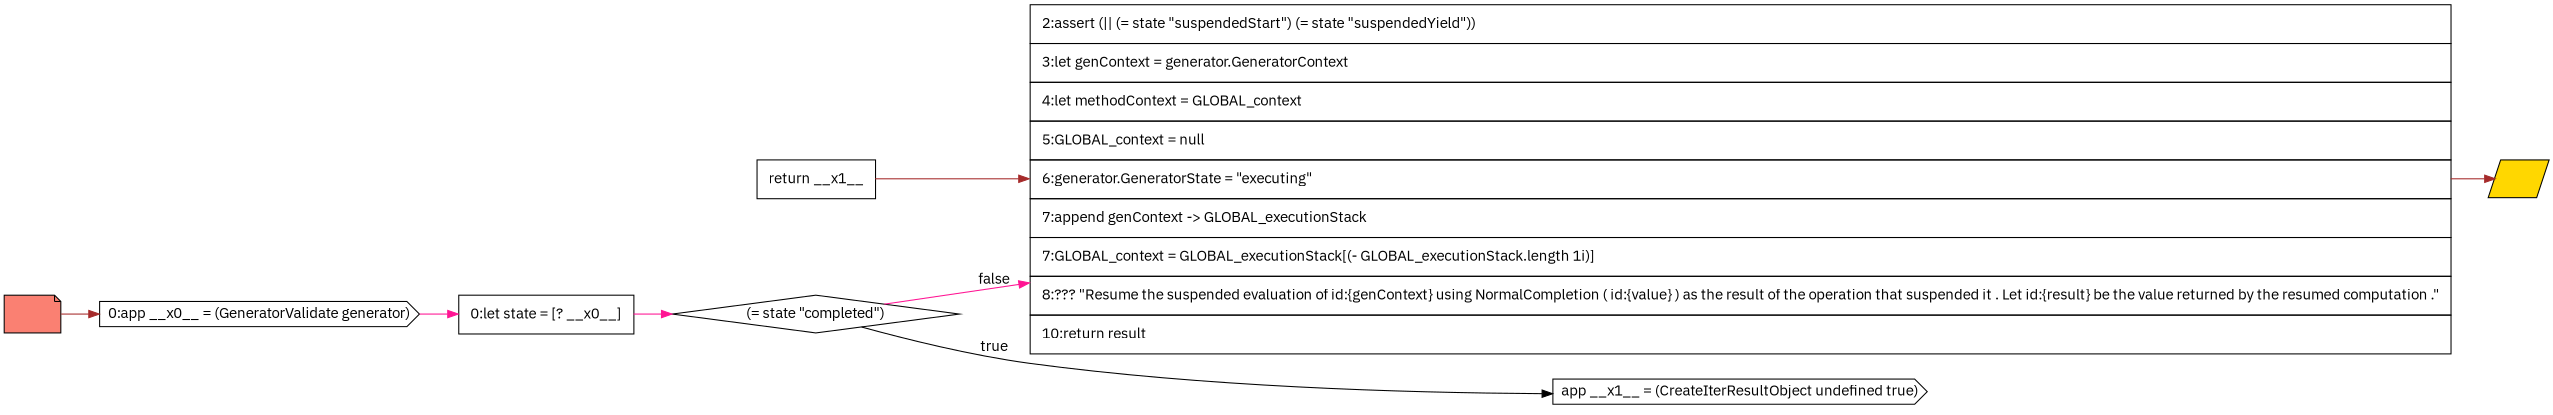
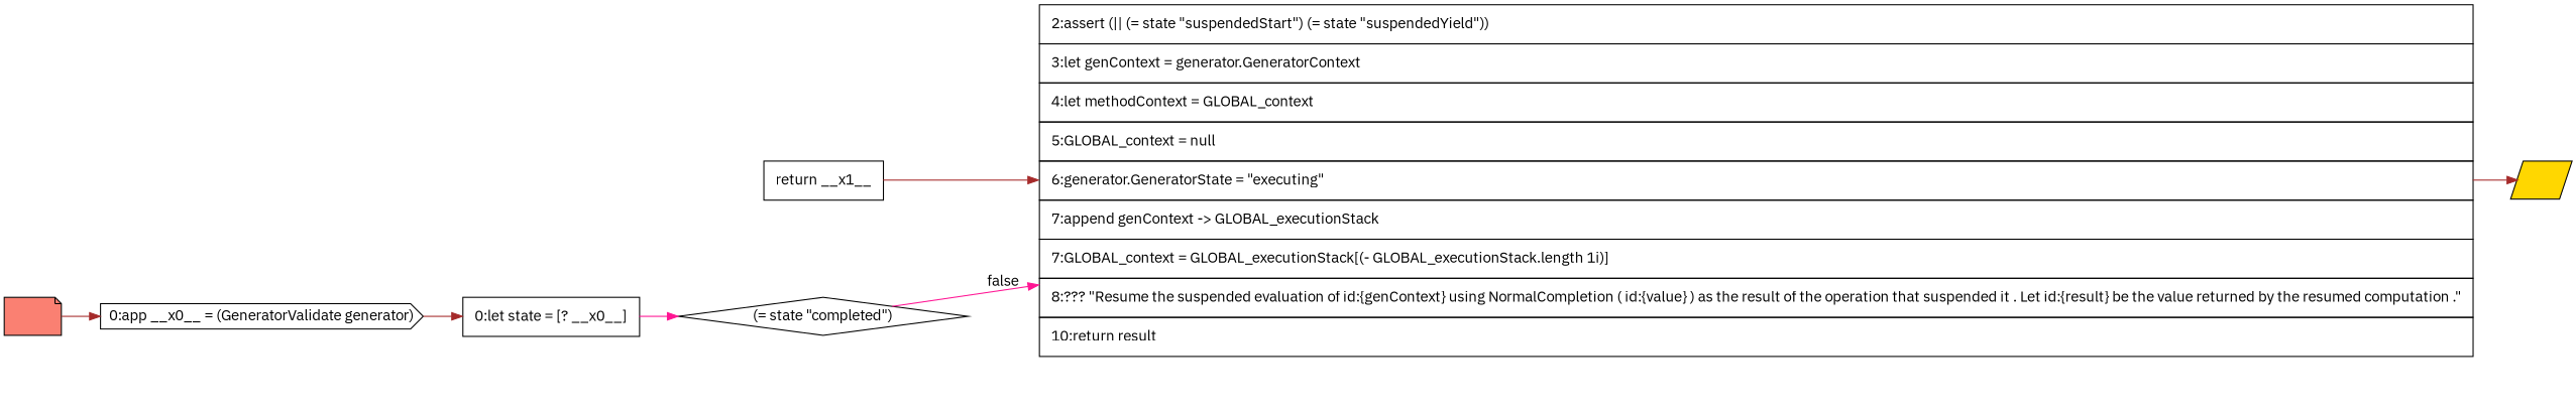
  digraph {
    fontname="IBM Plex Sans"
    rankdir=LR
    node [color=black fillcolor=white fontname="IBM Plex Sans" shape=none style=filled]
    edge [color=brown fontname="IBM Plex Sans"]
-   n1 [label=<<font color="black">app __x1__ = (CreateIterResultObject undefined true)</font>> shape=cds]
    n2 [label=<<font color="black">     <table border="0" cellborder="1" cellspacing="0" cellpadding="10">       <tr><td align="left">return __x1__</td></tr>     </table>   </font>> margin=0]
    n3 [label=<<font color="black">     <table border="0" cellborder="1" cellspacing="0" cellpadding="10">       <tr><td align="left">2:assert (|| (= state &quot;suspendedStart&quot;) (= state &quot;suspendedYield&quot;))</td></tr>       <tr><td align="left">3:let genContext = generator.GeneratorContext</td></tr>       <tr><td align="left">4:let methodContext = GLOBAL_context</td></tr>       <tr><td align="left">5:GLOBAL_context = null</td></tr>       <tr><td align="left">6:generator.GeneratorState = &quot;executing&quot;</td></tr>       <tr><td align="left">7:append genContext -&gt; GLOBAL_executionStack</td></tr>       <tr><td align="left">7:GLOBAL_context = GLOBAL_executionStack[(- GLOBAL_executionStack.length 1i)]</td></tr>       <tr><td align="left">8:??? &quot;Resume the suspended evaluation of id:{genContext} using NormalCompletion ( id:{value} ) as the result of the operation that suspended it . Let id:{result} be the value returned by the resumed computation .&quot;</td></tr>       <tr><td align="left">10:return result</td></tr>     </table>   </font>> margin=0]
    n4 [label=<<font color="black">(= state &quot;completed&quot;)</font>> shape=diamond]
    n5 [fillcolor=gold label=" " shape=parallelogram]
    n6 [fillcolor=salmon label=" " shape=note]
    n7 [label=<<font color="black">0:app __x0__ = (GeneratorValidate generator)</font>> shape=cds]
    n8 [label=<<font color="black">     <table border="0" cellborder="1" cellspacing="0" cellpadding="10">       <tr><td align="left">0:let state = [? __x0__]</td></tr>     </table>   </font>> margin=0]
    n2 -> n3
    n3 -> n5
-   n4 -> n1 [color=black label=<<font color="black">true</font>>]
    n4 -> n3 [color=deeppink label=<<font color="black">false</font>>]
    n6 -> n7
-   n7 -> n8 [color=deeppink]
+   n7 -> n8
    n8 -> n4 [color=deeppink]
  }
